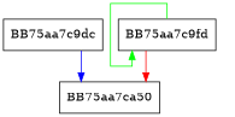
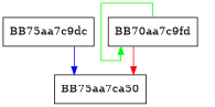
  digraph {
    splines=ortho
    node [shape=box]
    BB75aa7c9dc
    BB75aa7ca50
-   BB75aa7c9fd
+   BB75aa7c9fd [label=BB70aa7c9fd]
    BB75aa7c9dc -> BB75aa7ca50 [color=blue]
    BB75aa7c9fd -> BB75aa7ca50 [color=red]
    BB75aa7c9fd -> BB75aa7c9fd [color=green]
  }
